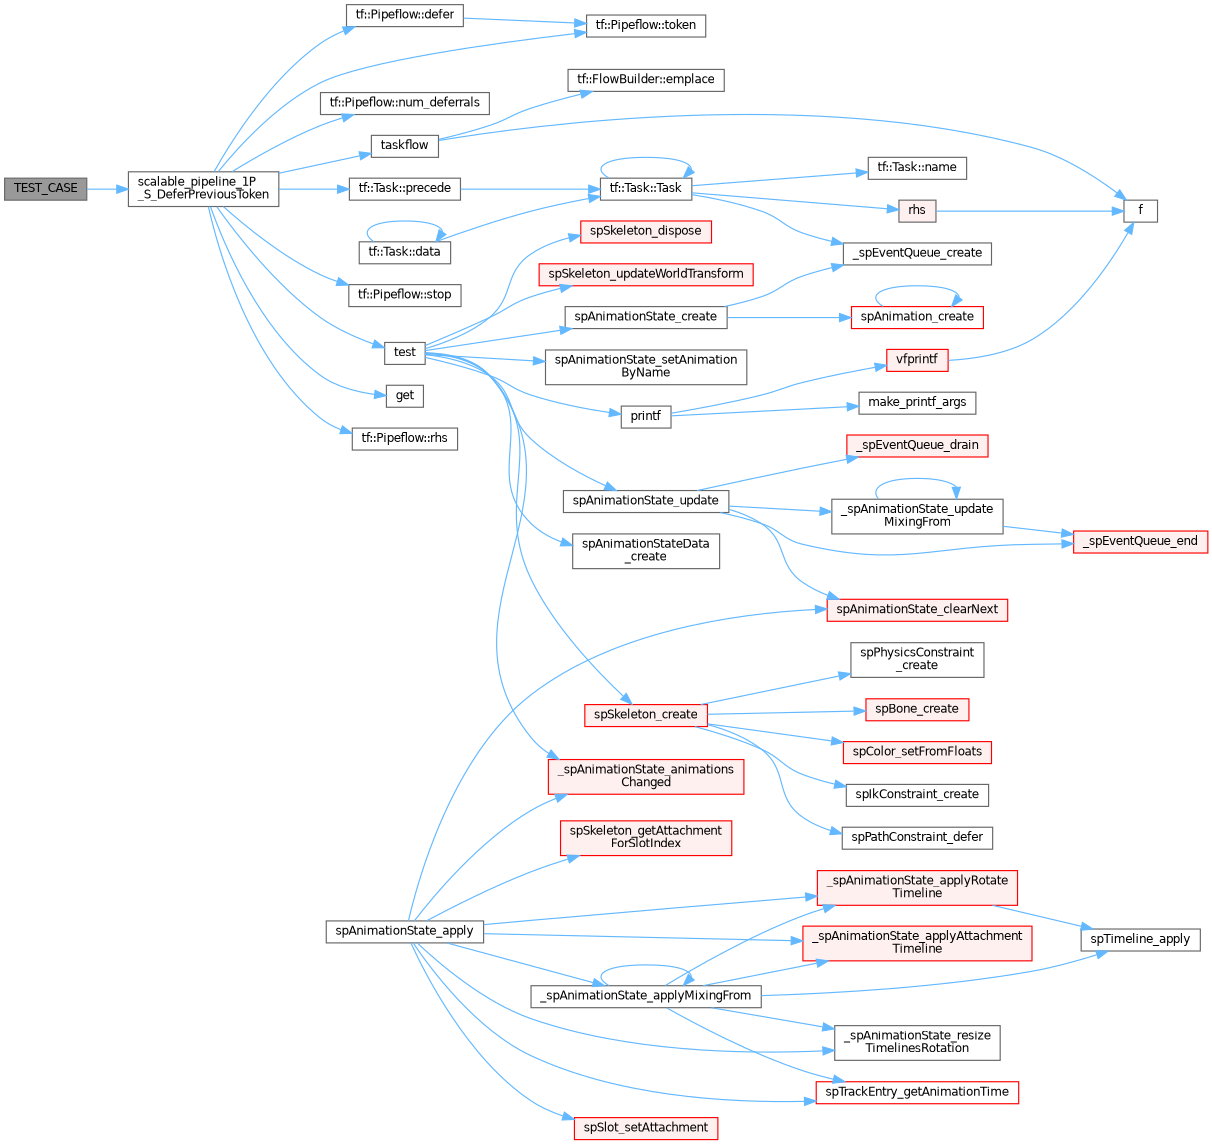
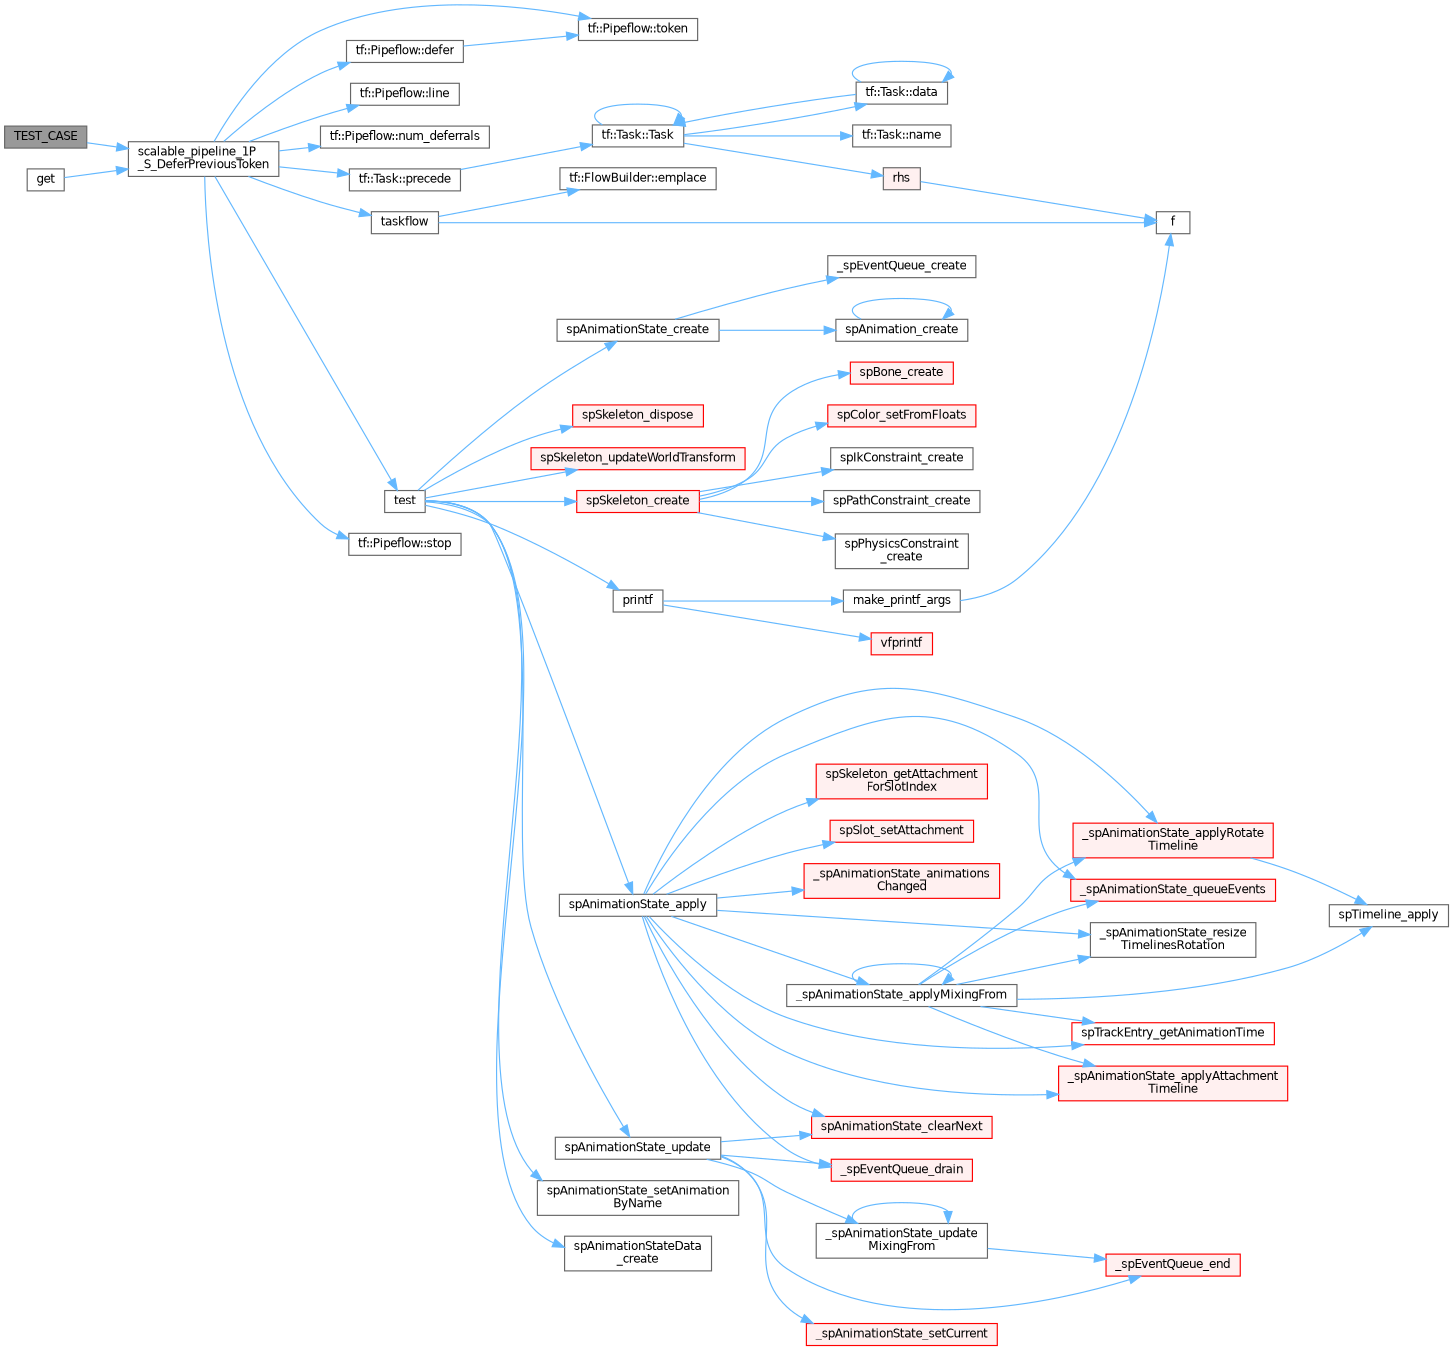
  digraph {
    rankdir=LR
    node [color=grey40 fillcolor=white fontname=Helvetica fontsize=10 shape=box style=filled]
    edge [color=steelblue1 fontname=Helvetica fontsize=10 labelfontname=Helvetica labelfontsize=10 style=solid]
    n1 [color=gray40 fillcolor=grey60 fontcolor=black height=0.2 label=TEST_CASE width=0.4]
    n2 [height=0.2 label="scalable_pipeline_1P\l_S_DeferPreviousToken" width=0.4]
    n3 [height=0.2 label="tf::Pipeflow::defer" width=0.4]
    n4 [height=0.2 label="tf::Pipeflow::token" width=0.4]
    n5 [height=0.2 label=get width=0.4]
-   n6 [height=0.2 label="tf::Pipeflow::rhs" width=0.4]
+   n6 [height=0.2 label="tf::Pipeflow::line" width=0.4]
    n7 [height=0.2 label="tf::Pipeflow::num_deferrals" width=0.4]
    n8 [height=0.2 label="tf::Task::precede" width=0.4]
    n9 [height=0.2 label="tf::Pipeflow::stop" width=0.4]
    n10 [height=0.2 label=taskflow width=0.4]
    n11 [height=0.2 label=test width=0.4]
    n12 [height=0.2 label="tf::Task::Task" width=0.4]
    n13 [height=0.2 label=f width=0.4]
    n14 [height=0.2 label="tf::FlowBuilder::emplace" width=0.4]
    n15 [height=0.2 label=printf width=0.4]
    n16 [height=0.2 label=spAnimationState_apply width=0.4]
    n17 [height=0.2 label=spAnimationState_create width=0.4]
    n18 [height=0.2 label="spAnimationState_setAnimation\lByName" width=0.4]
    n19 [height=0.2 label=spAnimationState_update width=0.4]
    n20 [height=0.2 label="spAnimationStateData\l_create" width=0.4]
    n21 [color=red fillcolor="#FFF0F0" height=0.2 label=spSkeleton_create width=0.4]
    n22 [color=red fillcolor="#FFF0F0" height=0.2 label=spSkeleton_dispose width=0.4]
    n23 [color=red fillcolor="#FFF0F0" height=0.2 label=spSkeleton_updateWorldTransform width=0.4]
    n24 [height=0.2 label="tf::Task::data" width=0.4]
    n25 [height=0.2 label="tf::Task::name" width=0.4]
    n26 [fillcolor="#FFF0F0" height=0.2 label=rhs width=0.4]
    n27 [height=0.2 label=make_printf_args width=0.4]
    n28 [color=red fillcolor="#FFF0F0" height=0.2 label=vfprintf width=0.4]
    n29 [color=red fillcolor="#FFF0F0" height=0.2 label="_spAnimationState_animations\lChanged" width=0.4]
    n30 [color=red fillcolor="#FFF0F0" height=0.2 label="_spAnimationState_applyAttachment\lTimeline" width=0.4]
    n31 [height=0.2 label=_spAnimationState_applyMixingFrom width=0.4]
    n32 [color=red fillcolor="#FFF0F0" height=0.2 label="_spAnimationState_applyRotate\lTimeline" width=0.4]
+   n33 [color=red fillcolor="#FFF0F0" height=0.2 label=_spAnimationState_queueEvents width=0.4]
    n34 [height=0.2 label="_spAnimationState_resize\lTimelinesRotation" width=0.4]
    n35 [color=red height=0.2 label=spTrackEntry_getAnimationTime width=0.4]
    n36 [color=red fillcolor="#FFF0F0" height=0.2 label=_spEventQueue_drain width=0.4]
    n37 [color=red fillcolor="#FFF0F0" height=0.2 label="spSkeleton_getAttachment\lForSlotIndex" width=0.4]
    n38 [color=red fillcolor="#FFF0F0" height=0.2 label=spSlot_setAttachment width=0.4]
    n39 [color=red fillcolor="#FFF0F0" height=0.2 label=spAnimationState_clearNext width=0.4]
    n40 [height=0.2 label=_spEventQueue_create width=0.4]
-   n41 [color=red height=0.2 label=spAnimation_create width=0.4]
+   n41 [height=0.2 label=spAnimation_create width=0.4]
+   n42 [color=red fillcolor="#FFF0F0" height=0.2 label=_spAnimationState_setCurrent width=0.4]
    n43 [height=0.2 label="_spAnimationState_update\lMixingFrom" width=0.4]
    n44 [color=red fillcolor="#FFF0F0" height=0.2 label=_spEventQueue_end width=0.4]
    n45 [color=red fillcolor="#FFF0F0" height=0.2 label=spBone_create width=0.4]
    n46 [color=red fillcolor="#FFF0F0" height=0.2 label=spColor_setFromFloats width=0.4]
    n47 [height=0.2 label=spIkConstraint_create width=0.4]
-   n48 [height=0.2 label=spPathConstraint_defer width=0.4]
+   n48 [height=0.2 label=spPathConstraint_create width=0.4]
    n49 [height=0.2 label="spPhysicsConstraint\l_create" width=0.4]
    n50 [height=0.2 label=spTimeline_apply width=0.4]
    n1 -> n2
    n2 -> n3
    n2 -> n4
-   n2 -> n5
+   n5 -> n2
    n2 -> n6
    n2 -> n7
    n2 -> n8
    n2 -> n9
    n2 -> n10
    n2 -> n11
    n3 -> n4
    n8 -> n12
    n10 -> n13
    n10 -> n14
    n11 -> n15
-   n11 -> n29
+   n11 -> n16
    n11 -> n17
    n11 -> n18
    n11 -> n19
    n11 -> n20
    n11 -> n21
    n11 -> n22
    n11 -> n23
    n12 -> n12
-   n12 -> n40
+   n12 -> n24
    n12 -> n25
    n12 -> n26
    n15 -> n27
    n15 -> n28
    n16 -> n29
    n16 -> n30
    n16 -> n31
    n16 -> n32
+   n16 -> n33
    n16 -> n34
    n16 -> n35
+   n16 -> n36
    n16 -> n37
    n16 -> n38
    n16 -> n39
    n17 -> n40
    n17 -> n41
    n19 -> n36
    n19 -> n39
+   n19 -> n42
    n19 -> n43
    n19 -> n44
    n21 -> n45
    n21 -> n46
    n21 -> n47
    n21 -> n48
    n21 -> n49
    n24 -> n12
    n24 -> n24
    n26 -> n13
-   n28 -> n13
+   n27 -> n13
    n31 -> n30
    n31 -> n31
    n31 -> n32
+   n31 -> n33
    n31 -> n34
    n31 -> n35
    n31 -> n50
    n32 -> n50
    n41 -> n41
    n43 -> n43
    n43 -> n44
  }
